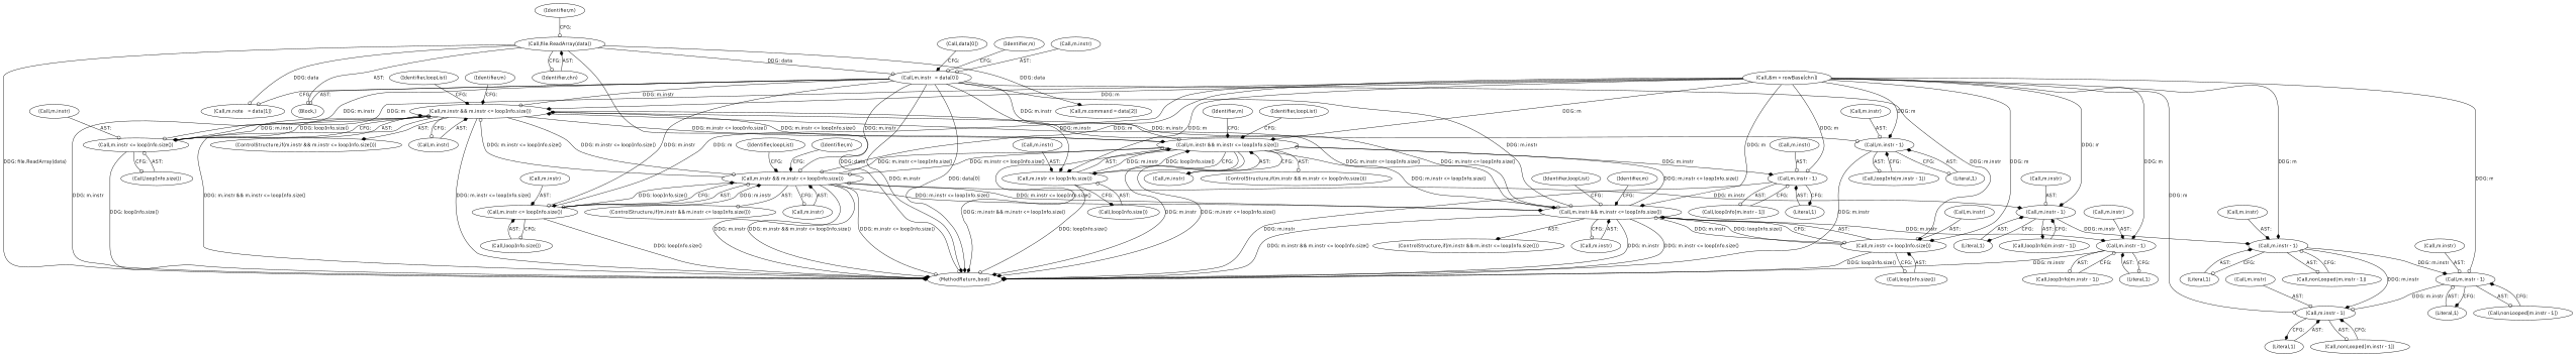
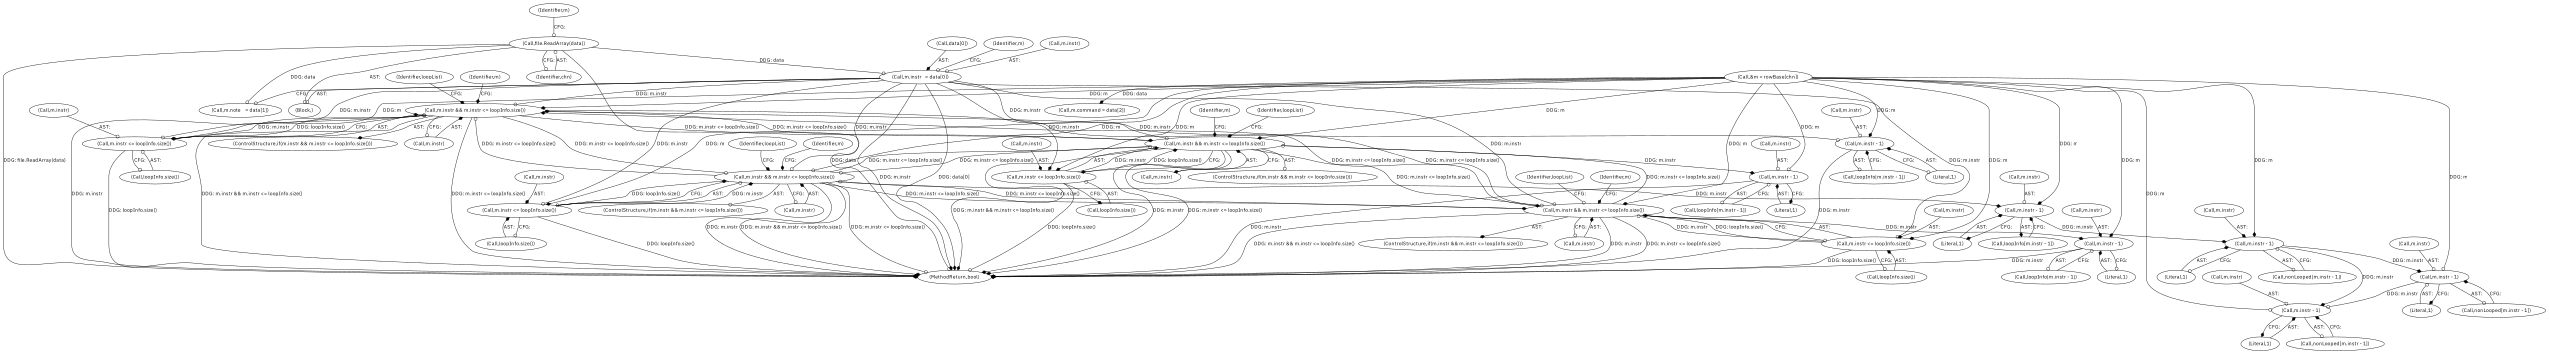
  digraph {
    fontname="IBM Plex Sans"
    node [fontname="IBM Plex Sans"]
    edge [arrowhead=diamond fontname="IBM Plex Sans"]
    n1 [label="(Call,m.instr   = data[0])"]
    n2 [label="(Call,m.instr && m.instr <= loopInfo.size())"]
    n3 [label="(Call,m.instr && m.instr <= loopInfo.size())"]
    n4 [label="(Call,m.instr && m.instr <= loopInfo.size())"]
    n5 [label="(Call,m.instr && m.instr <= loopInfo.size())"]
    n6 [label="(Call,m.instr <= loopInfo.size())"]
    n7 [label="(Call,m.instr <= loopInfo.size())"]
    n8 [label="(Call,m.instr <= loopInfo.size())"]
    n9 [label="(Call,m.instr <= loopInfo.size())"]
    n10 [label="(Block,)"]
    n11 [label="(MethodReturn,bool)"]
    n12 [label="(Call,m.note    = data[1])"]
    n13 [label="(Call,m.instr - 1)"]
    n14 [label="(ControlStructure,if(m.instr && m.instr <= loopInfo.size()))"]
    n15 [label="(Call,m.instr)"]
    n16 [label="(Call,m.instr - 1)"]
    n17 [label="(Call,m.instr)"]
    n18 [label="(ControlStructure,if(m.instr && m.instr <= loopInfo.size()))"]
    n19 [label="(Call,m.instr - 1)"]
    n20 [label="(Call,m.instr)"]
    n21 [label="(ControlStructure,if(m.instr && m.instr <= loopInfo.size()))"]
    n22 [label="(Call,m.instr - 1)"]
    n23 [label="(Call,m.instr)"]
    n24 [label="(ControlStructure,if(m.instr && m.instr <= loopInfo.size()))"]
    n25 [label="(Call,loopInfo.size())"]
    n26 [label="(Call,loopInfo.size())"]
    n27 [label="(Call,loopInfo.size())"]
    n28 [label="(Call,loopInfo.size())"]
    n29 [label="(Call,data[0])"]
    n30 [label="(Call,file.ReadArray(data))"]
    n31 [label="(Call,m.command = data[2])"]
    n32 [label="(Identifier,chn)"]
    n33 [label="(Call,loopInfo[m.instr - 1])"]
    n34 [label="(Literal,1)"]
    n35 [label="(Literal,1)"]
    n36 [label="(Call,loopInfo[m.instr - 1])"]
    n37 [label="(Call,m.instr - 1)"]
    n38 [label="(Call,loopInfo[m.instr - 1])"]
    n39 [label="(Literal,1)"]
    n40 [label="(Call,m.instr - 1)"]
    n41 [label="(Call,m.instr - 1)"]
    n42 [label="(Call,nonLooped[m.instr - 1])"]
    n43 [label="(Literal,1)"]
    n44 [label="(Literal,1)"]
    n45 [label="(Call,nonLooped[m.instr - 1])"]
    n46 [label="(Literal,1)"]
    n47 [label="(Call,nonLooped[m.instr - 1])"]
    n48 [label="(Literal,1)"]
    n49 [label="(Call,loopInfo[m.instr - 1])"]
    n50 [label="(Identifier,m)"]
    n51 [label="(Identifier,m)"]
    n52 [label="(Call,m.instr)"]
    n53 [label="(Call,m.instr)"]
    n54 [label="(Call,m.instr)"]
    n55 [label="(Call,m.instr)"]
    n56 [label="(Identifier,m)"]
    n57 [label="(Identifier,loopList)"]
    n58 [label="(Identifier,loopList)"]
    n59 [label="(Call,m.instr)"]
    n60 [label="(Identifier,m)"]
    n61 [label="(Call,m.instr)"]
    n62 [label="(Call,&m = rowBase[chn])"]
    n63 [label="(Call,m.instr)"]
    n64 [label="(Call,m.instr)"]
    n65 [label="(Identifier,m)"]
    n66 [label="(Identifier,loopList)"]
    n67 [label="(Call,m.instr)"]
    n68 [label="(Call,m.instr)"]
    n69 [label="(Call,m.instr)"]
    n70 [label="(Identifier,loopList)"]
    n71 [label="(Identifier,m)"]
    n72 [label="(Call,m.instr)"]
    n1 -> n2 [arrowhead=odot label="DDG: m.instr"]
    n1 -> n3 [arrowhead=odot label="DDG: m.instr"]
    n1 -> n4 [arrowhead=odot label="DDG: m.instr"]
    n1 -> n5 [arrowhead=odot label="DDG: m.instr"]
    n1 -> n6 [arrowhead=odot label="DDG: m.instr"]
    n1 -> n7 [label="DDG: m.instr"]
    n1 -> n8 [arrowhead=odot label="DDG: m.instr"]
    n1 -> n9 [arrowhead=odot label="DDG: m.instr"]
    n1 -> n10 [arrowhead=odot label="AST: "]
    n1 -> n11 [label="DDG: m.instr"]
    n1 -> n11 [label="DDG: data[0]"]
    n1 -> n12 [arrowhead=odot label="CFG: "]
    n2 -> n3 [label="DDG: m.instr <= loopInfo.size()"]
    n2 -> n4 [arrowhead=odot label="DDG: m.instr <= loopInfo.size()"]
    n2 -> n5 [label="DDG: m.instr <= loopInfo.size()"]
    n2 -> n6 [label="CFG: "]
    n2 -> n11 [label="DDG: m.instr && m.instr <= loopInfo.size()"]
    n2 -> n11 [arrowhead=odot label="DDG: m.instr <= loopInfo.size()"]
    n2 -> n11 [arrowhead=odot label="DDG: m.instr"]
    n2 -> n13 [arrowhead=odot label="DDG: m.instr"]
    n2 -> n14 [label="AST: "]
    n2 -> n15 [arrowhead=odot label="CFG: "]
    n3 -> n2 [label="DDG: m.instr <= loopInfo.size()"]
    n3 -> n4 [arrowhead=odot label="DDG: m.instr <= loopInfo.size()"]
    n3 -> n5 [arrowhead=odot label="DDG: m.instr <= loopInfo.size()"]
    n3 -> n7 [label="CFG: "]
    n3 -> n11 [label="DDG: m.instr"]
    n3 -> n11 [label="DDG: m.instr && m.instr <= loopInfo.size()"]
    n3 -> n11 [label="DDG: m.instr <= loopInfo.size()"]
    n3 -> n16 [label="DDG: m.instr"]
    n3 -> n17 [label="CFG: "]
    n3 -> n18 [arrowhead=odot label="AST: "]
    n4 -> n2 [arrowhead=odot label="DDG: m.instr <= loopInfo.size()"]
    n4 -> n3 [arrowhead=odot label="DDG: m.instr <= loopInfo.size()"]
    n4 -> n5 [label="DDG: m.instr <= loopInfo.size()"]
    n4 -> n8 [arrowhead=odot label="CFG: "]
    n4 -> n11 [label="DDG: m.instr && m.instr <= loopInfo.size()"]
    n4 -> n11 [arrowhead=odot label="DDG: m.instr <= loopInfo.size()"]
    n4 -> n11 [label="DDG: m.instr"]
    n4 -> n19 [label="DDG: m.instr"]
    n4 -> n20 [arrowhead=odot label="CFG: "]
    n4 -> n21 [arrowhead=odot label="AST: "]
    n5 -> n2 [label="DDG: m.instr <= loopInfo.size()"]
    n5 -> n3 [arrowhead=odot label="DDG: m.instr <= loopInfo.size()"]
    n5 -> n4 [arrowhead=odot label="DDG: m.instr <= loopInfo.size()"]
    n5 -> n9 [arrowhead=odot label="CFG: "]
    n5 -> n11 [arrowhead=odot label="DDG: m.instr && m.instr <= loopInfo.size()"]
    n5 -> n11 [arrowhead=odot label="DDG: m.instr"]
    n5 -> n11 [label="DDG: m.instr <= loopInfo.size()"]
    n5 -> n22 [label="DDG: m.instr"]
    n5 -> n23 [arrowhead=odot label="CFG: "]
    n5 -> n24 [label="AST: "]
    n6 -> n2 [label="AST: "]
    n6 -> n2 [arrowhead=odot label="DDG: m.instr"]
    n6 -> n2 [arrowhead=odot label="DDG: loopInfo.size()"]
    n6 -> n11 [arrowhead=odot label="DDG: loopInfo.size()"]
    n6 -> n25 [arrowhead=odot label="CFG: "]
    n7 -> n3 [label="AST: "]
    n7 -> n3 [arrowhead=odot label="DDG: m.instr"]
    n7 -> n3 [label="DDG: loopInfo.size()"]
    n7 -> n11 [arrowhead=odot label="DDG: loopInfo.size()"]
    n7 -> n26 [label="CFG: "]
    n8 -> n4 [arrowhead=odot label="AST: "]
    n8 -> n4 [label="DDG: m.instr"]
    n8 -> n4 [label="DDG: loopInfo.size()"]
    n8 -> n11 [label="DDG: loopInfo.size()"]
    n8 -> n27 [arrowhead=odot label="CFG: "]
    n9 -> n5 [arrowhead=odot label="AST: "]
    n9 -> n5 [arrowhead=odot label="DDG: m.instr"]
    n9 -> n5 [label="DDG: loopInfo.size()"]
    n9 -> n11 [arrowhead=odot label="DDG: loopInfo.size()"]
    n9 -> n28 [arrowhead=odot label="CFG: "]
    n13 -> n11 [label="DDG: m.instr"]
    n13 -> n33 [arrowhead=odot label="AST: "]
    n13 -> n34 [arrowhead=odot label="CFG: "]
    n15 -> n2 [label="AST: "]
    n16 -> n11 [label="DDG: m.instr"]
    n16 -> n35 [label="CFG: "]
    n16 -> n36 [arrowhead=odot label="AST: "]
    n17 -> n3 [label="AST: "]
    n19 -> n37 [label="DDG: m.instr"]
    n19 -> n38 [label="AST: "]
    n19 -> n39 [label="CFG: "]
    n20 -> n4 [label="AST: "]
    n22 -> n11 [label="DDG: m.instr"]
    n22 -> n48 [arrowhead=odot label="CFG: "]
    n22 -> n49 [arrowhead=odot label="AST: "]
    n23 -> n5 [label="AST: "]
    n25 -> n6 [arrowhead=odot label="AST: "]
    n26 -> n7 [arrowhead=odot label="AST: "]
    n27 -> n8 [label="AST: "]
    n28 -> n9 [label="AST: "]
-   n29 -> n1 [label="CFG: "]
+   n29 -> n1 [label="AST: "]
    n30 -> n1 [arrowhead=odot label="DDG: data"]
    n30 -> n10 [arrowhead=odot label="AST: "]
    n30 -> n11 [arrowhead=odot label="DDG: data"]
    n30 -> n11 [label="DDG: file.ReadArray(data)"]
    n30 -> n12 [arrowhead=odot label="DDG: data"]
-   n30 -> n31 [label="DDG: data"]
+   n62 -> n31 [label="DDG: data"]
    n30 -> n32 [arrowhead=odot label="CFG: "]
-   n32 -> n30 [label="AST: "]
+   n32 -> n30 [arrowhead=odot label="AST: "]
    n33 -> n13 [label="CFG: "]
    n34 -> n13 [label="AST: "]
    n35 -> n16 [label="AST: "]
    n36 -> n16 [arrowhead=odot label="CFG: "]
    n37 -> n40 [label="DDG: m.instr"]
    n37 -> n41 [label="DDG: m.instr"]
    n37 -> n42 [arrowhead=odot label="AST: "]
    n37 -> n43 [arrowhead=odot label="CFG: "]
    n38 -> n19 [label="CFG: "]
    n39 -> n19 [label="AST: "]
    n40 -> n41 [arrowhead=odot label="DDG: m.instr"]
    n40 -> n44 [label="CFG: "]
    n40 -> n45 [arrowhead=odot label="AST: "]
    n41 -> n46 [label="CFG: "]
    n41 -> n47 [arrowhead=odot label="AST: "]
    n42 -> n37 [arrowhead=odot label="CFG: "]
    n43 -> n37 [label="AST: "]
    n44 -> n40 [arrowhead=odot label="AST: "]
    n45 -> n40 [label="CFG: "]
    n46 -> n41 [label="AST: "]
    n47 -> n41 [label="CFG: "]
    n48 -> n22 [label="AST: "]
    n49 -> n22 [arrowhead=odot label="CFG: "]
    n50 -> n3 [label="CFG: "]
    n51 -> n1 [arrowhead=odot label="CFG: "]
    n52 -> n41 [arrowhead=odot label="AST: "]
    n53 -> n7 [label="AST: "]
    n54 -> n8 [label="AST: "]
    n55 -> n19 [arrowhead=odot label="AST: "]
    n56 -> n2 [label="CFG: "]
    n57 -> n2 [label="CFG: "]
    n58 -> n4 [label="CFG: "]
    n59 -> n6 [arrowhead=odot label="AST: "]
    n60 -> n30 [arrowhead=odot label="CFG: "]
    n61 -> n16 [arrowhead=odot label="AST: "]
    n62 -> n2 [label="DDG: m"]
    n62 -> n3 [label="DDG: m"]
    n62 -> n4 [arrowhead=odot label="DDG: m"]
    n62 -> n5 [label="DDG: m"]
    n62 -> n6 [arrowhead=odot label="DDG: m"]
    n62 -> n7 [label="DDG: m"]
    n62 -> n8 [label="DDG: m"]
    n62 -> n9 [label="DDG: m"]
    n62 -> n13 [label="DDG: m"]
    n62 -> n16 [arrowhead=odot label="DDG: m"]
    n62 -> n19 [label="DDG: m"]
    n62 -> n22 [label="DDG: m"]
    n62 -> n37 [label="DDG: m"]
    n62 -> n40 [arrowhead=odot label="DDG: m"]
    n62 -> n41 [arrowhead=odot label="DDG: m"]
    n63 -> n1 [arrowhead=odot label="AST: "]
    n64 -> n13 [arrowhead=odot label="AST: "]
    n65 -> n4 [label="CFG: "]
    n66 -> n5 [arrowhead=odot label="CFG: "]
    n67 -> n9 [label="AST: "]
    n68 -> n22 [label="AST: "]
    n69 -> n40 [arrowhead=odot label="AST: "]
    n70 -> n3 [label="CFG: "]
    n71 -> n5 [label="CFG: "]
    n72 -> n37 [label="AST: "]
  }
